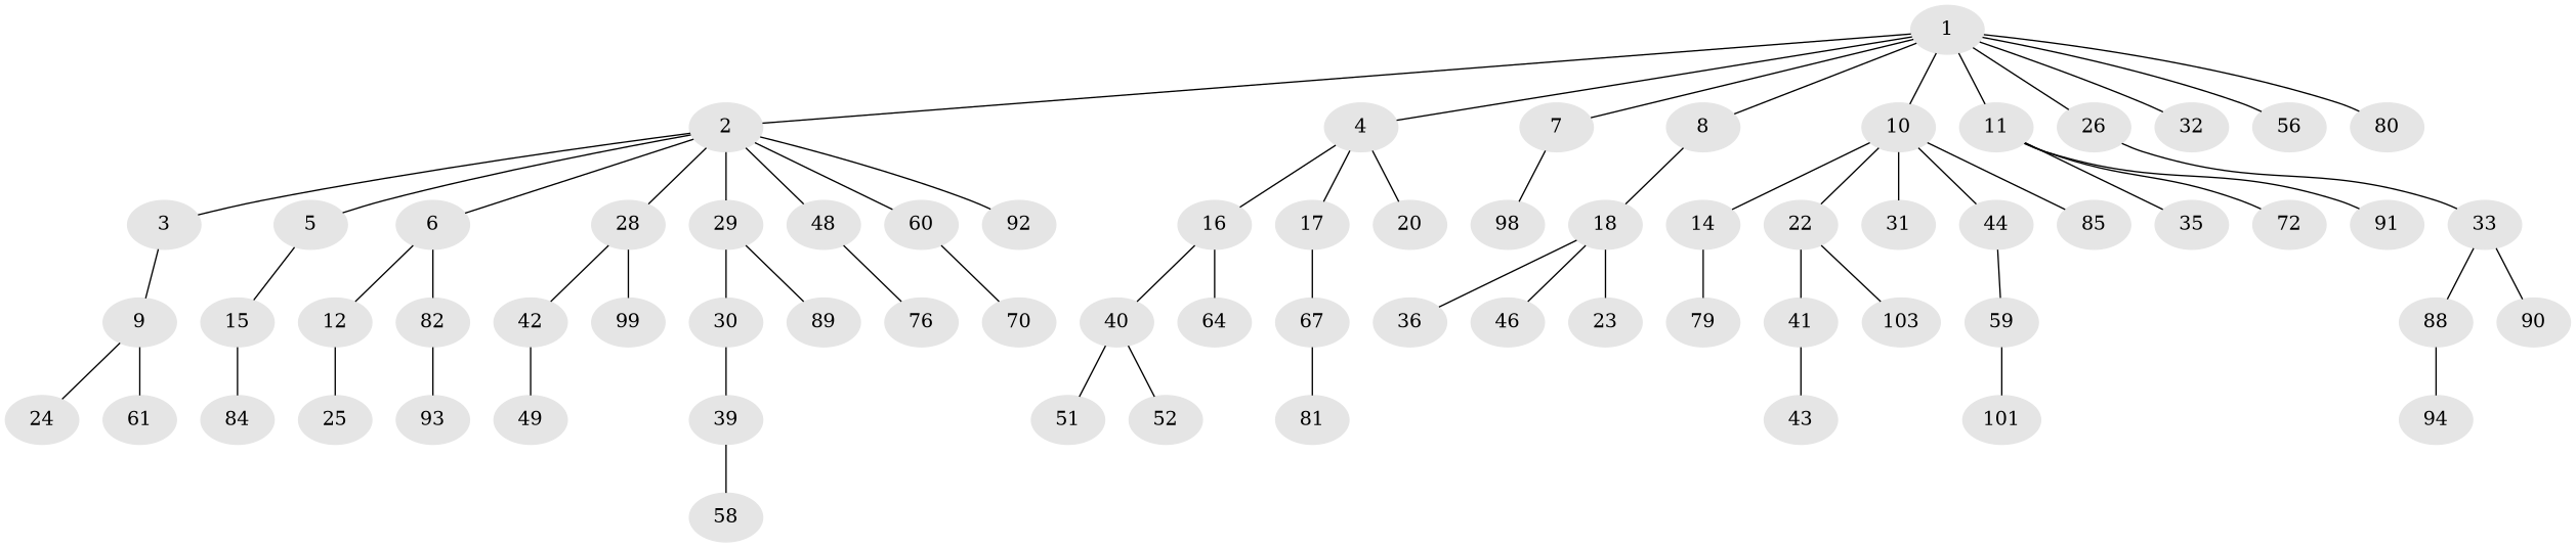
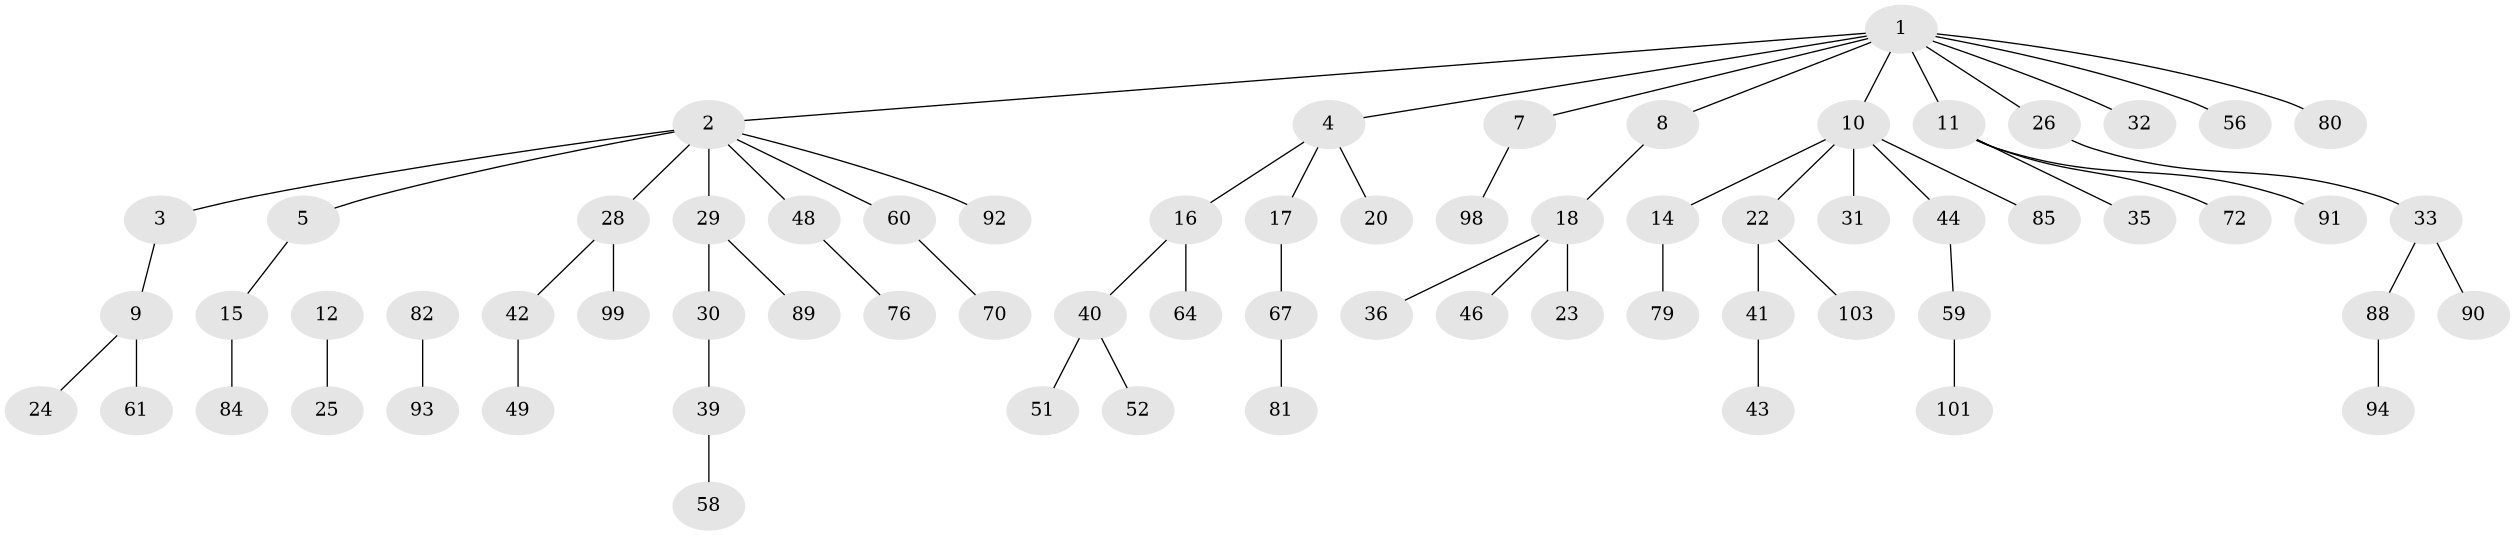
  graph {
    node [color=gray90 style=filled]
    1 [super="+21"]
    2 [super="+19"]
    4 [super="+13"]
    7
    8 [super="+23"]
    10 [super="+73"]
    11 [super="+102"]
    26
    32
    56 [super="+66"]
    80 [super="+88"]
    3 [super="+97"]
    5 [super="+74"]
-   6 [super="+27"]
    28
    29
    48
    60 [super="+71"]
    92
    16 [super="+37"]
    17 [super="+62"]
    20 [super="+69"]
    98 [super="+104"]
    18 [super="+50"]
    14 [super="+54"]
    22 [super="+77"]
    31
    44 [super="+53"]
    85
    35
    72
    91
    33 [super="+75"]
    9 [super="+38"]
    15
    12 [super="+34"]
    82 [super="+83"]
    42 [super="+95"]
    99
    30
    89 [super="+96"]
    76
    70
    24 [super="+55"]
    61
    40 [super="+47"]
    64 [super="+78"]
    67
    84
    25
    93
    36
    46
    n54 [label=23]
    79 [super="+100"]
    41
    103
    59 [super="+87"]
    51 [super="+105"]
    52 [super="+57"]
    81
    43 [super="+45"]
    n63 [label=88]
    90
    49 [super="+65"]
    39 [super="+86"]
    58
    94
    101
    1 -- 2
    1 -- 4
    1 -- 7
    1 -- 8
    1 -- 10
    1 -- 11
    1 -- 26
    1 -- 32
    1 -- 56
    1 -- 80
    2 -- 3
    2 -- 5
-   2 -- 6
    2 -- 28
    2 -- 29
    2 -- 48
    2 -- 60
    2 -- 92
    4 -- 16
    4 -- 17
    4 -- 20
    7 -- 98
    8 -- 18
    10 -- 14
    10 -- 22
    10 -- 31
    10 -- 44
    10 -- 85
    11 -- 35
    11 -- 72
    11 -- 91
    26 -- 33
    3 -- 9
    5 -- 15
-   6 -- 12
-   6 -- 82
    28 -- 42
    28 -- 99
    29 -- 30
    29 -- 89
    48 -- 76
    60 -- 70
    16 -- 40
    16 -- 64
    17 -- 67
    18 -- 36
    18 -- 46
    18 -- n54
    14 -- 79
    22 -- 41
    22 -- 103
    44 -- 59
    33 -- n63
    33 -- 90
    9 -- 24
    9 -- 61
    15 -- 84
    12 -- 25
    82 -- 93
    42 -- 49
    30 -- 39
    40 -- 51
    40 -- 52
    67 -- 81
    41 -- 43
    59 -- 101
    n63 -- 94
    39 -- 58
  }
